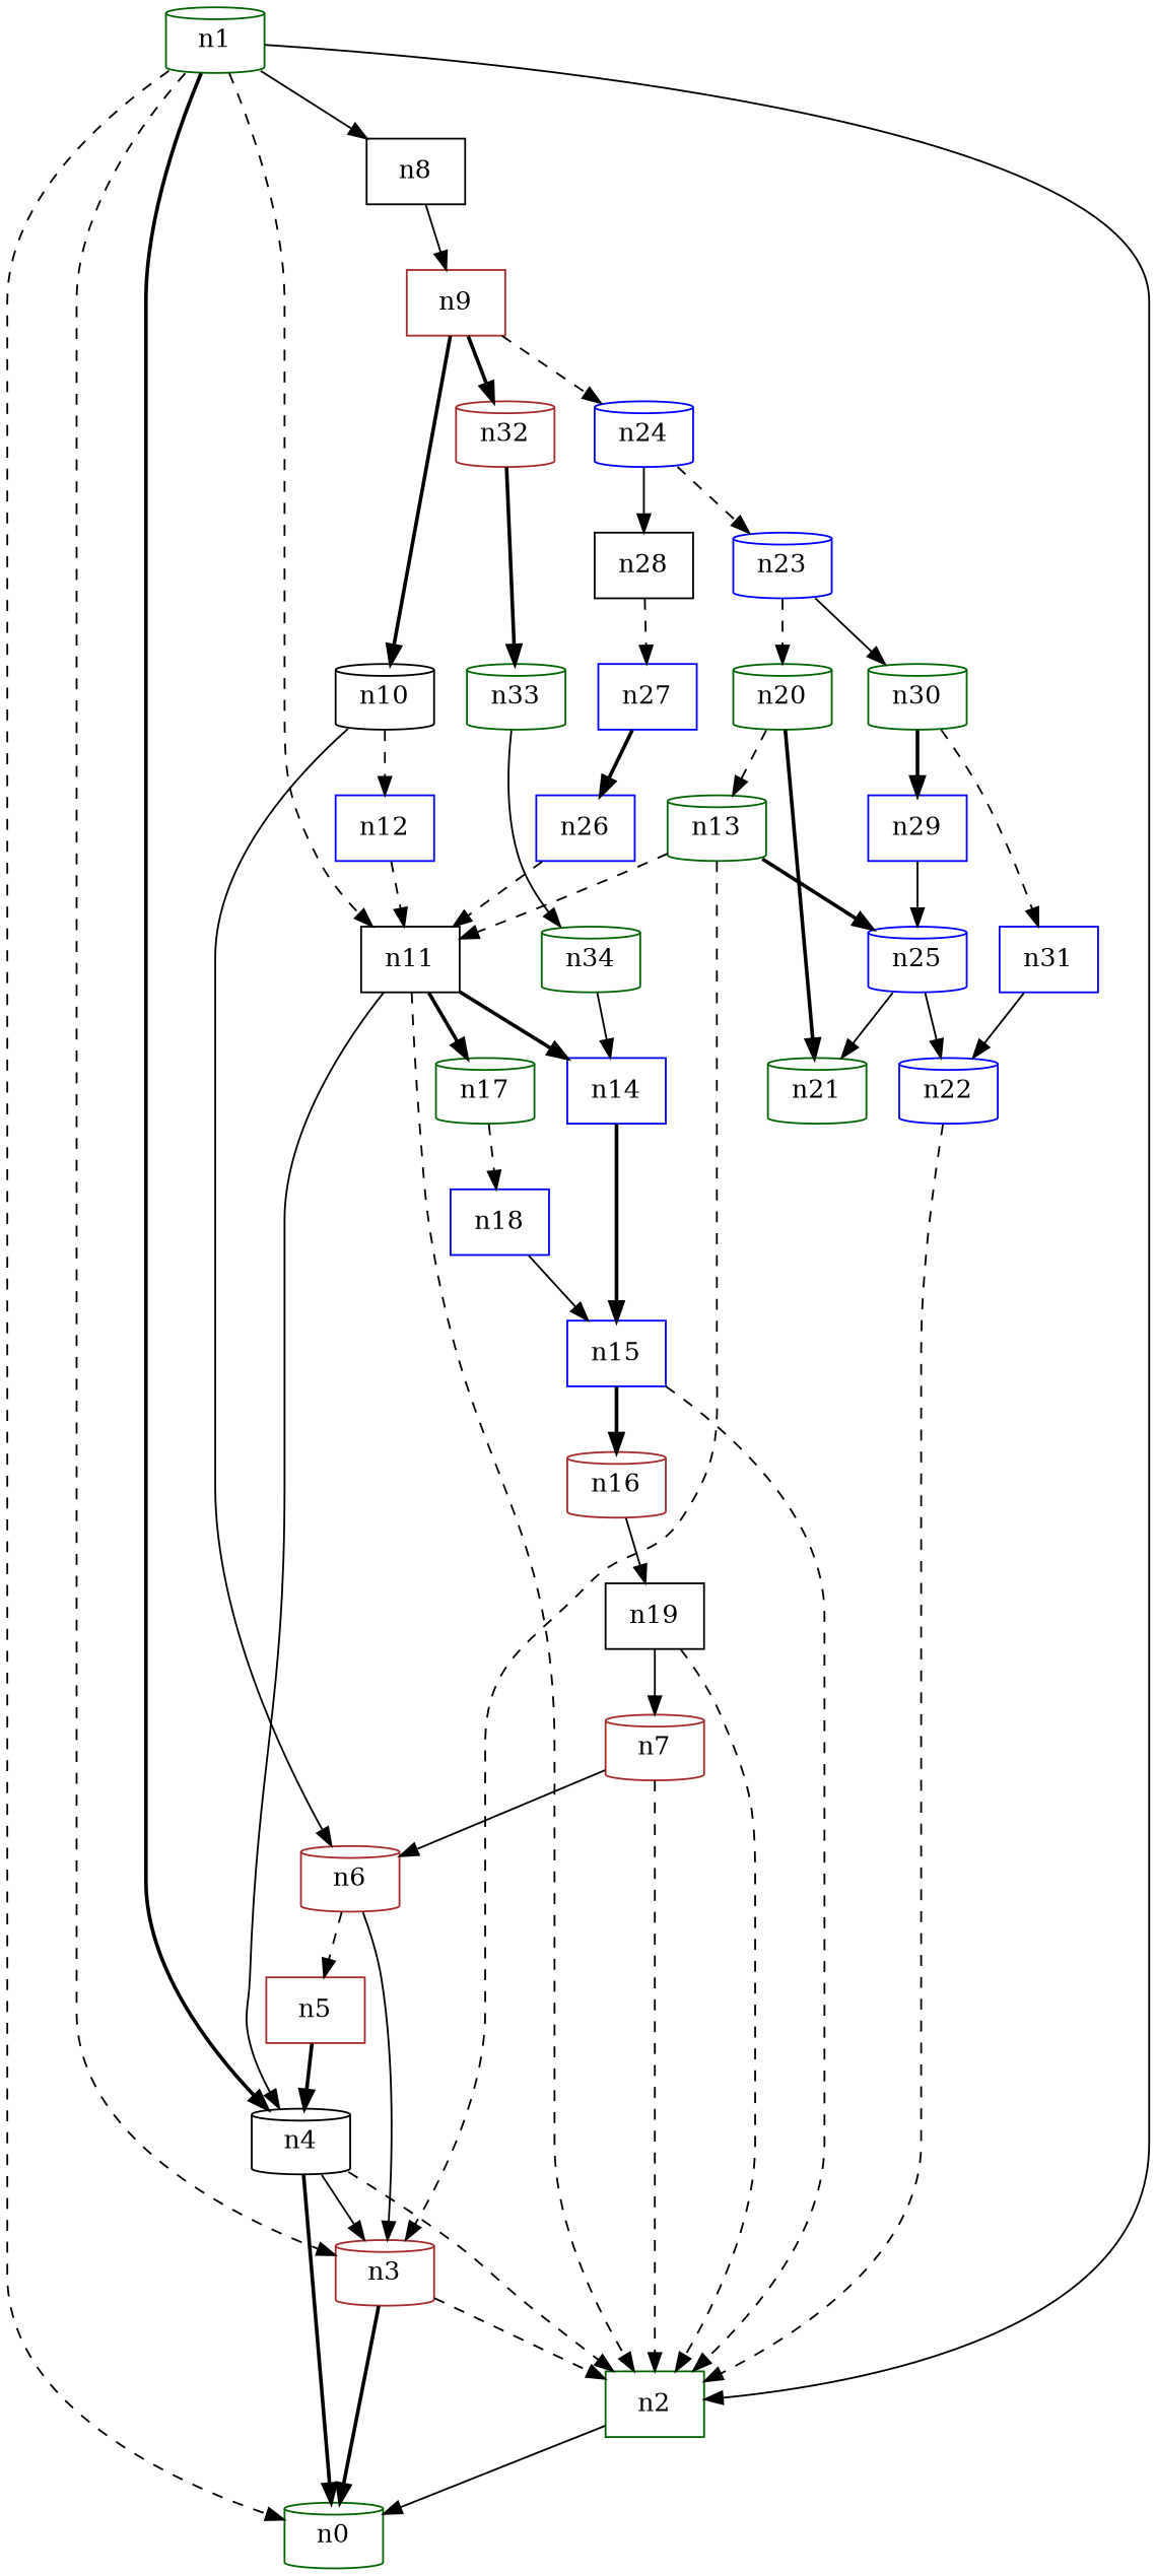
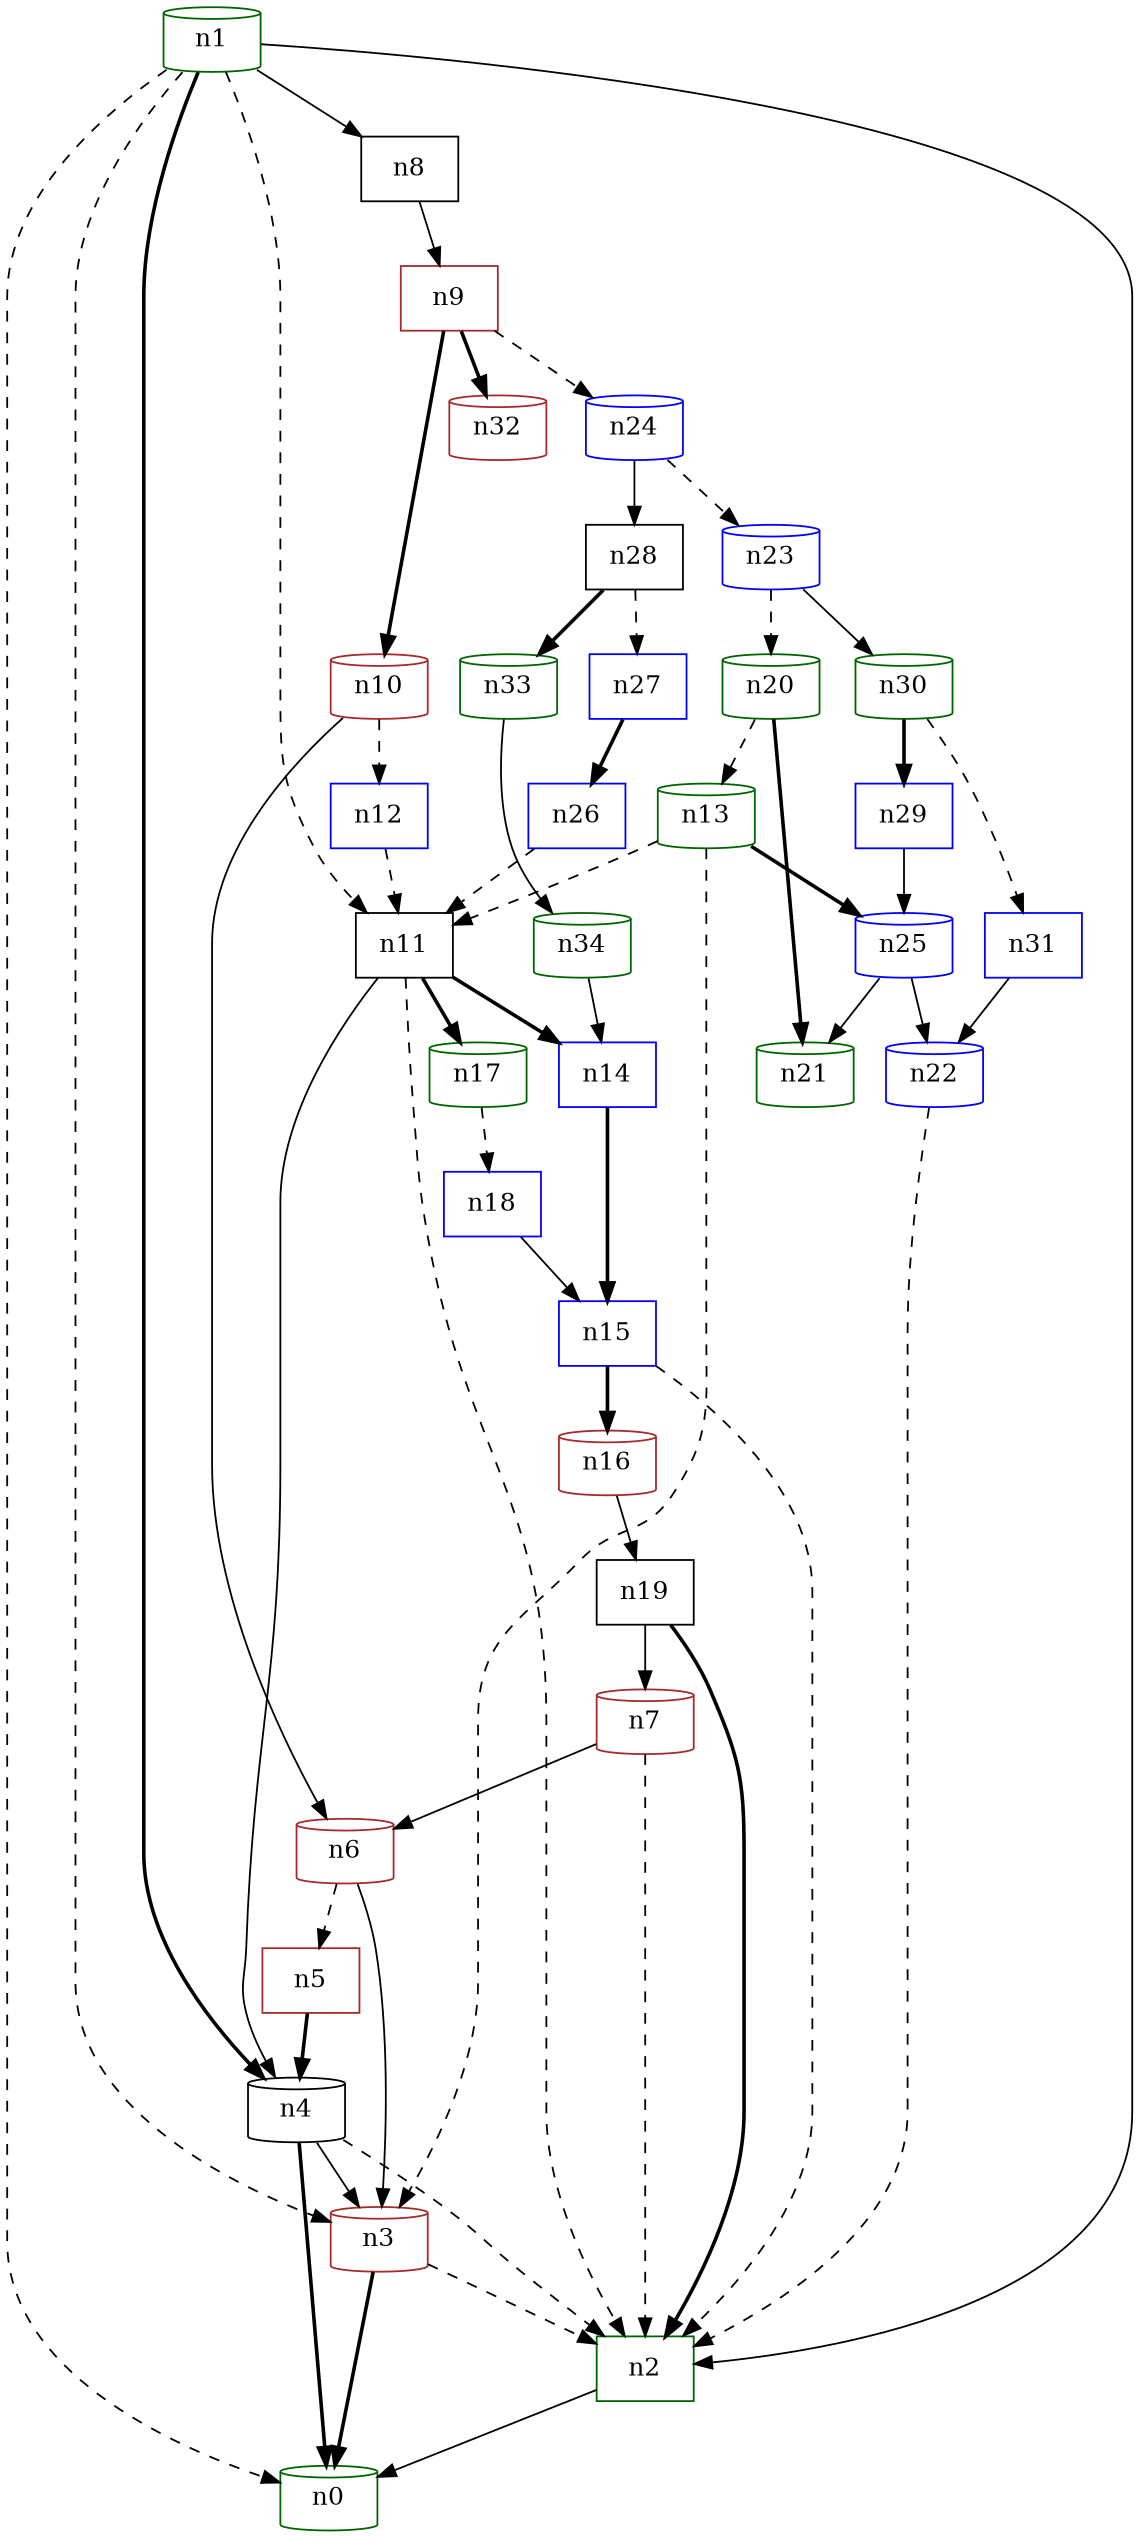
  digraph {
    node [color=blue shape=cylinder]
    edge [style=dashed]
    n1 [color=darkgreen]
    n0 [color=darkgreen]
    n2 [color=darkgreen shape=box]
    n3 [color=brown]
    n4 [color=black]
    n8 [color=black shape=box]
    n11 [color=black shape=box]
    n9 [color=brown shape=box]
    n14 [shape=box]
    n17 [color=darkgreen]
-   n10 [color=black]
+   n10 [color=brown]
    n24
    n32 [color=brown]
    n15 [shape=box]
    n18 [shape=box]
    n5 [color=brown shape=box]
    n6 [color=brown]
    n7 [color=brown]
    n12 [shape=box]
    n23
    n28 [color=black shape=box]
    n33 [color=darkgreen]
    n20 [color=darkgreen]
    n30 [color=darkgreen]
    n27 [shape=box]
    n34 [color=darkgreen]
    n16 [color=brown]
    n13 [color=darkgreen]
    n25
    n21 [color=darkgreen]
    n22
    n19 [color=black shape=box]
    n29 [shape=box]
    n31 [shape=box]
    n26 [shape=box]
    n1 -> n0
    n1 -> n2 [style=solid]
    n1 -> n3
    n1 -> n4 [style=bold]
    n1 -> n8 [style=solid]
    n1 -> n11
    n2 -> n0 [style=solid]
    n3 -> n0 [style=bold]
    n3 -> n2
    n4 -> n0 [style=bold]
    n4 -> n2
    n4 -> n3 [style=solid]
    n8 -> n9 [style=solid]
    n11 -> n2
    n11 -> n4 [style=solid]
    n11 -> n14 [style=bold]
    n11 -> n17 [style=bold]
    n9 -> n10 [style=bold]
    n9 -> n24
    n9 -> n32 [style=bold]
    n14 -> n15 [style=bold]
    n17 -> n18
    n10 -> n6 [style=solid]
    n10 -> n12
    n24 -> n23
    n24 -> n28 [style=solid]
-   n32 -> n33 [style=bold]
+   n28 -> n33 [style=bold]
    n15 -> n2
    n15 -> n16 [style=bold]
    n18 -> n15 [style=solid]
    n5 -> n4 [style=bold]
    n6 -> n3 [style=solid]
    n6 -> n5
    n7 -> n2
    n7 -> n6 [style=solid]
    n12 -> n11
    n23 -> n20
    n23 -> n30 [style=solid]
    n28 -> n27
    n33 -> n34 [style=solid]
    n20 -> n13
    n20 -> n21 [style=bold]
    n30 -> n29 [style=bold]
    n30 -> n31
    n27 -> n26 [style=bold]
    n34 -> n14 [style=solid]
    n16 -> n19 [style=solid]
    n13 -> n3
    n13 -> n11
    n13 -> n25 [style=bold]
    n25 -> n21 [style=solid]
    n25 -> n22 [style=solid]
    n22 -> n2
-   n19 -> n2
+   n19 -> n2 [style=bold]
    n19 -> n7 [style=solid]
    n29 -> n25 [style=solid]
    n31 -> n22 [style=solid]
    n26 -> n11
  }
